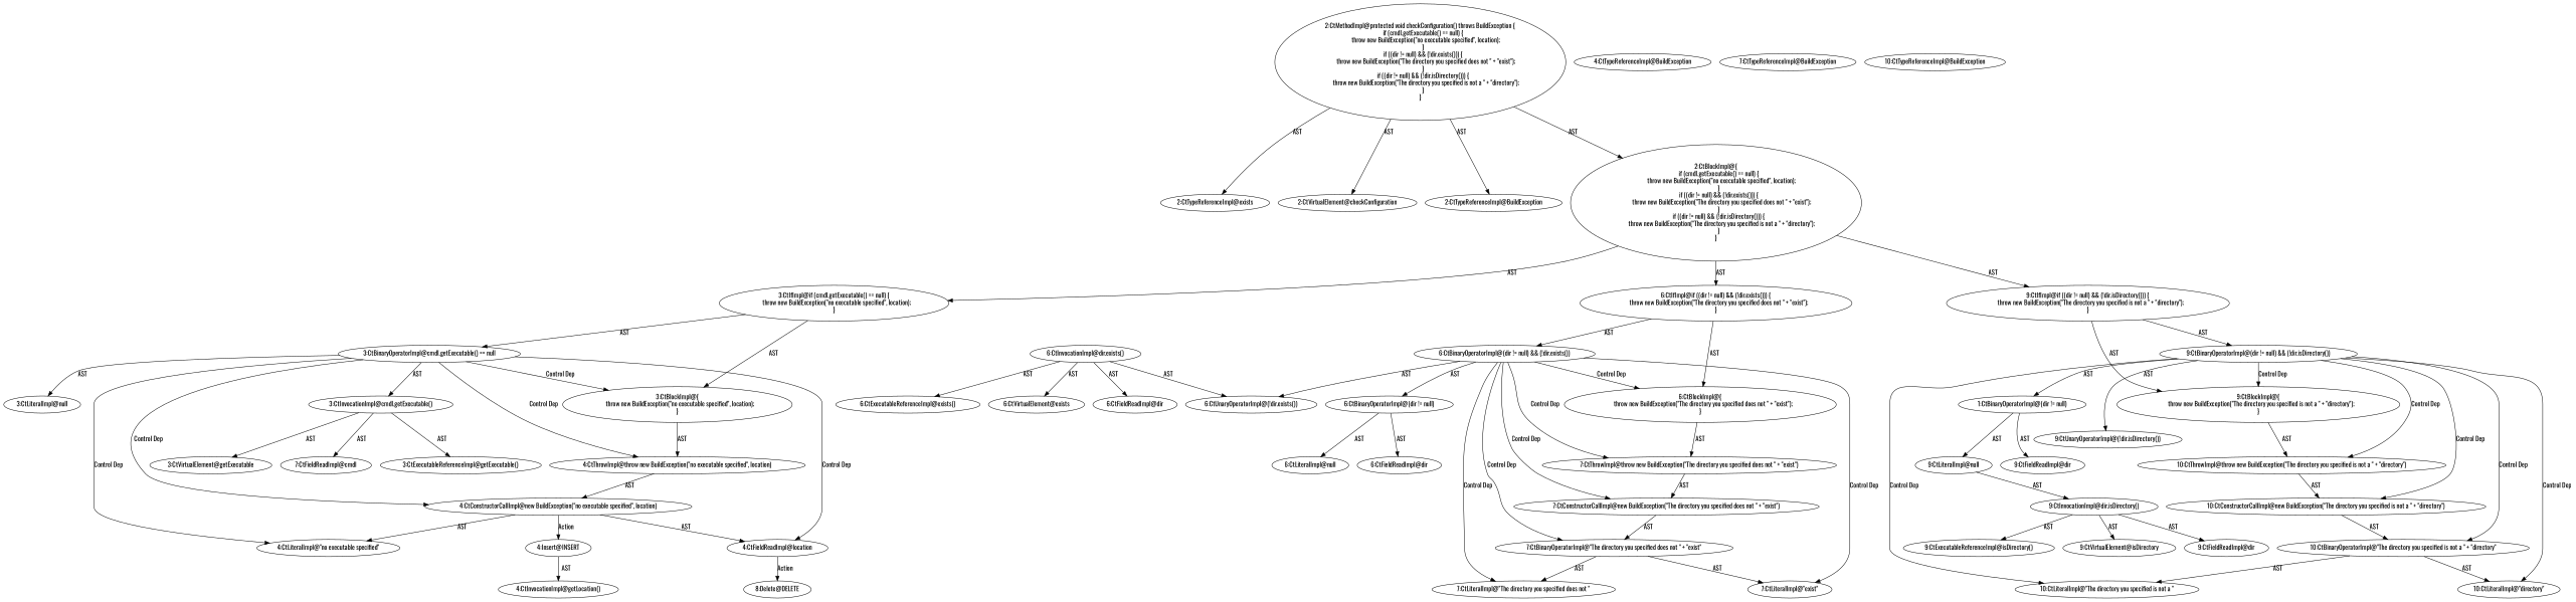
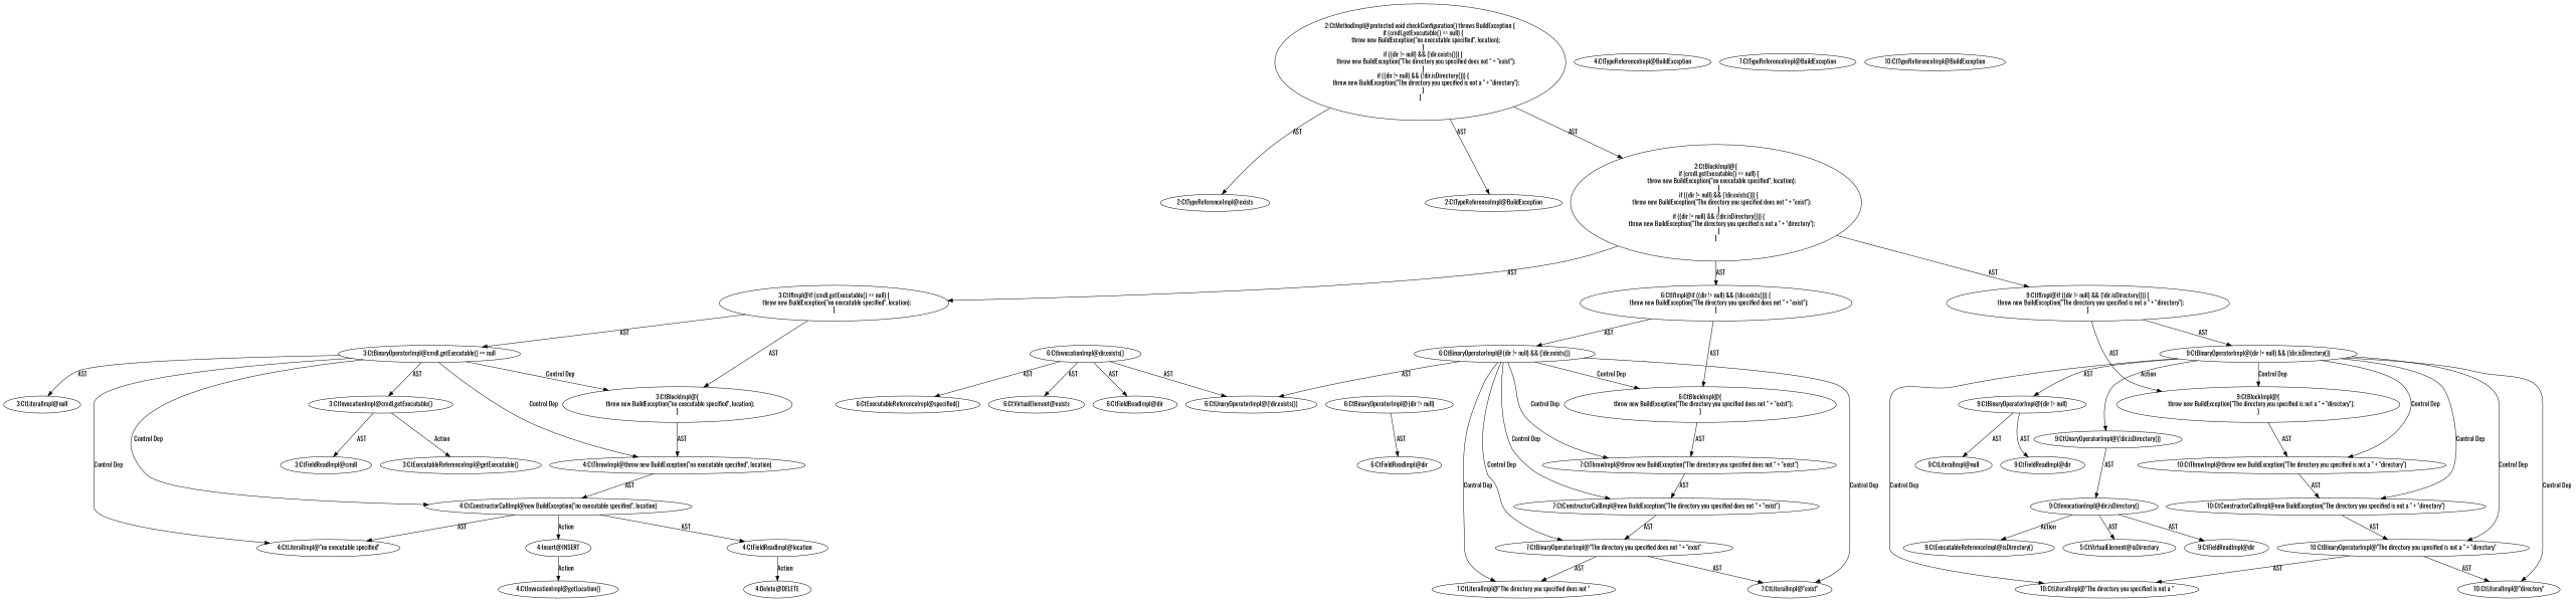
  digraph {
    fontname=Oswald
    node [fontname=Oswald shape=ellipse]
    edge [fontname=Oswald]
    n1 [label="2:CtTypeReferenceImpl@exists"]
-   n2 [label="2:CtVirtualElement@checkConfiguration"]
    n3 [label="2:CtTypeReferenceImpl@BuildException"]
    n4 [label="3:CtExecutableReferenceImpl@getExecutable()"]
-   n5 [label="3:CtVirtualElement@getExecutable"]
-   n6 [label="7:CtFieldReadImpl@cmdl"]
+   n6 [label="3:CtFieldReadImpl@cmdl"]
    n7 [label="3:CtInvocationImpl@cmdl.getExecutable()"]
    n8 [label="3:CtLiteralImpl@null"]
    n9 [label="3:CtBinaryOperatorImpl@cmdl.getExecutable() == null"]
    n10 [label="4:CtLiteralImpl@\"no executable specified\""]
    n11 [label="4:CtFieldReadImpl@location"]
    n12 [label="4:CtConstructorCallImpl@new BuildException(\"no executable specified\", location)"]
    n13 [label="4:CtThrowImpl@throw new BuildException(\"no executable specified\", location)"]
    n14 [label="3:CtBlockImpl@\{\n    throw new BuildException(\"no executable specified\", location);\n\}"]
-   n15 [label="8:Delete@DELETE"]
+   n15 [label="4:Delete@DELETE"]
    n16 [label="4:Insert@INSERT"]
    n17 [label="4:CtTypeReferenceImpl@BuildException"]
    n18 [label="4:CtInvocationImpl@getLocation()"]
    n19 [label="3:CtIfImpl@if (cmdl.getExecutable() == null) \{\n    throw new BuildException(\"no executable specified\", location);\n\}"]
    n20 [label="6:CtFieldReadImpl@dir"]
-   n21 [label="6:CtLiteralImpl@null"]
    n22 [label="6:CtBinaryOperatorImpl@(dir != null)"]
-   n23 [label="6:CtExecutableReferenceImpl@exists()"]
+   n23 [label="6:CtExecutableReferenceImpl@specified()"]
    n24 [label="6:CtVirtualElement@exists"]
    n25 [label="6:CtFieldReadImpl@dir"]
    n26 [label="6:CtInvocationImpl@dir.exists()"]
    n27 [label="6:CtUnaryOperatorImpl@(!dir.exists())"]
    n28 [label="6:CtBinaryOperatorImpl@(dir != null) && (!dir.exists())"]
    n29 [label="7:CtLiteralImpl@\"The directory you specified does not \""]
    n30 [label="7:CtLiteralImpl@\"exist\""]
    n31 [label="7:CtBinaryOperatorImpl@\"The directory you specified does not \" + \"exist\""]
    n32 [label="7:CtConstructorCallImpl@new BuildException(\"The directory you specified does not \" + \"exist\")"]
    n33 [label="7:CtThrowImpl@throw new BuildException(\"The directory you specified does not \" + \"exist\")"]
    n34 [label="6:CtBlockImpl@\{\n    throw new BuildException(\"The directory you specified does not \" + \"exist\");\n\}"]
    n35 [label="7:CtTypeReferenceImpl@BuildException"]
    n36 [label="6:CtIfImpl@if ((dir != null) && (!dir.exists())) \{\n    throw new BuildException(\"The directory you specified does not \" + \"exist\");\n\}"]
    n37 [label="9:CtFieldReadImpl@dir"]
    n38 [label="9:CtLiteralImpl@null"]
-   n39 [label="1:CtBinaryOperatorImpl@(dir != null)"]
+   n39 [label="9:CtBinaryOperatorImpl@(dir != null)"]
    n40 [label="9:CtExecutableReferenceImpl@isDirectory()"]
-   n41 [label="9:CtVirtualElement@isDirectory"]
+   n41 [label="5:CtVirtualElement@isDirectory"]
    n42 [label="9:CtFieldReadImpl@dir"]
    n43 [label="9:CtInvocationImpl@dir.isDirectory()"]
    n44 [label="9:CtUnaryOperatorImpl@(!dir.isDirectory())"]
    n45 [label="9:CtBinaryOperatorImpl@(dir != null) && (!dir.isDirectory())"]
    n46 [label="10:CtLiteralImpl@\"The directory you specified is not a \""]
    n47 [label="10:CtLiteralImpl@\"directory\""]
    n48 [label="10:CtBinaryOperatorImpl@\"The directory you specified is not a \" + \"directory\""]
    n49 [label="10:CtConstructorCallImpl@new BuildException(\"The directory you specified is not a \" + \"directory\")"]
    n50 [label="10:CtThrowImpl@throw new BuildException(\"The directory you specified is not a \" + \"directory\")"]
    n51 [label="9:CtBlockImpl@\{\n    throw new BuildException(\"The directory you specified is not a \" + \"directory\");\n\}"]
    n52 [label="10:CtTypeReferenceImpl@BuildException"]
    n53 [label="9:CtIfImpl@if ((dir != null) && (!dir.isDirectory())) \{\n    throw new BuildException(\"The directory you specified is not a \" + \"directory\");\n\}"]
    n54 [label="2:CtBlockImpl@\{\n    if (cmdl.getExecutable() == null) \{\n        throw new BuildException(\"no executable specified\", location);\n    \}\n    if ((dir != null) && (!dir.exists())) \{\n        throw new BuildException(\"The directory you specified does not \" + \"exist\");\n    \}\n    if ((dir != null) && (!dir.isDirectory())) \{\n        throw new BuildException(\"The directory you specified is not a \" + \"directory\");\n    \}\n\}"]
    n55 [label="2:CtMethodImpl@protected void checkConfiguration() throws BuildException \{\n    if (cmdl.getExecutable() == null) \{\n        throw new BuildException(\"no executable specified\", location);\n    \}\n    if ((dir != null) && (!dir.exists())) \{\n        throw new BuildException(\"The directory you specified does not \" + \"exist\");\n    \}\n    if ((dir != null) && (!dir.isDirectory())) \{\n        throw new BuildException(\"The directory you specified is not a \" + \"directory\");\n    \}\n\}"]
-   n7 -> n4 [label=AST]
-   n7 -> n5 [label=AST]
+   n7 -> n4 [label=Action]
    n7 -> n6 [label=AST]
    n9 -> n7 [label=AST]
    n9 -> n8 [label=AST]
    n9 -> n10 [label="Control Dep"]
-   n9 -> n11 [label="Control Dep"]
    n9 -> n12 [label="Control Dep"]
    n9 -> n13 [label="Control Dep"]
    n9 -> n14 [label="Control Dep"]
    n11 -> n15 [label=Action]
    n12 -> n10 [label=AST]
    n12 -> n11 [label=AST]
    n12 -> n16 [label=Action]
    n13 -> n12 [label=AST]
    n14 -> n13 [label=AST]
-   n16 -> n18 [label=AST]
+   n16 -> n18 [label=Action]
    n19 -> n9 [label=AST]
    n19 -> n14 [label=AST]
    n22 -> n20 [label=AST]
-   n22 -> n21 [label=AST]
    n26 -> n23 [label=AST]
    n26 -> n24 [label=AST]
    n26 -> n25 [label=AST]
    n26 -> n27 [label=AST]
-   n28 -> n22 [label=AST]
    n28 -> n27 [label=AST]
    n28 -> n29 [label="Control Dep"]
    n28 -> n30 [label="Control Dep"]
    n28 -> n31 [label="Control Dep"]
    n28 -> n32 [label="Control Dep"]
    n28 -> n33 [label="Control Dep"]
    n28 -> n34 [label="Control Dep"]
    n31 -> n29 [label=AST]
    n31 -> n30 [label=AST]
    n32 -> n31 [label=AST]
    n33 -> n32 [label=AST]
    n34 -> n33 [label=AST]
    n36 -> n28 [label=AST]
    n36 -> n34 [label=AST]
    n39 -> n37 [label=AST]
    n39 -> n38 [label=AST]
-   n43 -> n40 [label=AST]
+   n43 -> n40 [label=Action]
    n43 -> n41 [label=AST]
    n43 -> n42 [label=AST]
-   n38 -> n43 [label=AST]
+   n44 -> n43 [label=AST]
    n45 -> n39 [label=AST]
-   n45 -> n44 [label=AST]
+   n45 -> n44 [label=Action]
    n45 -> n46 [label="Control Dep"]
    n45 -> n47 [label="Control Dep"]
    n45 -> n48 [label="Control Dep"]
    n45 -> n49 [label="Control Dep"]
    n45 -> n50 [label="Control Dep"]
    n45 -> n51 [label="Control Dep"]
    n48 -> n46 [label=AST]
    n48 -> n47 [label=AST]
    n49 -> n48 [label=AST]
    n50 -> n49 [label=AST]
    n51 -> n50 [label=AST]
    n53 -> n45 [label=AST]
    n53 -> n51 [label=AST]
    n54 -> n19 [label=AST]
    n54 -> n36 [label=AST]
    n54 -> n53 [label=AST]
    n55 -> n1 [label=AST]
-   n55 -> n2 [label=AST]
    n55 -> n3 [label=AST]
    n55 -> n54 [label=AST]
  }
